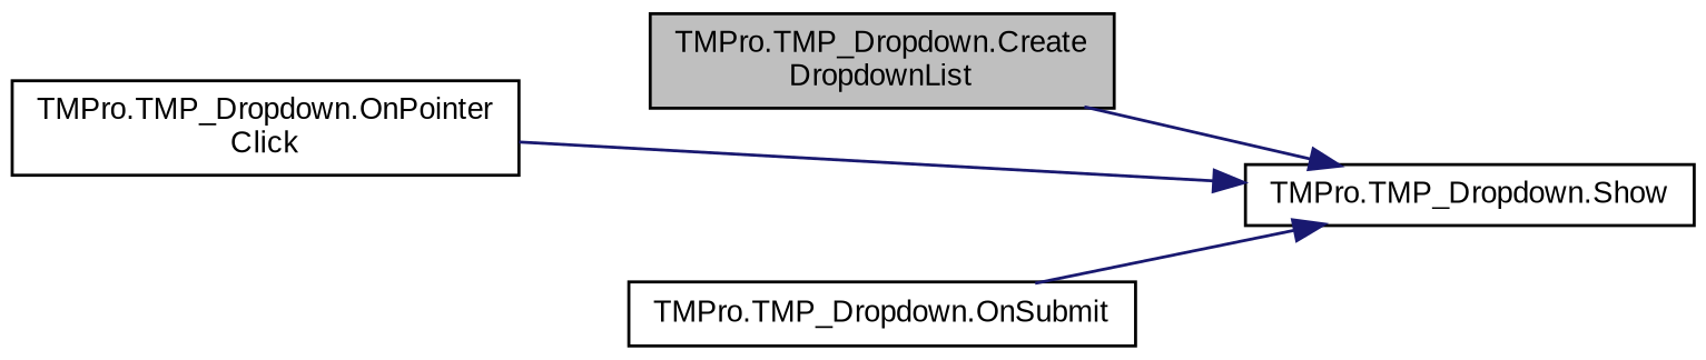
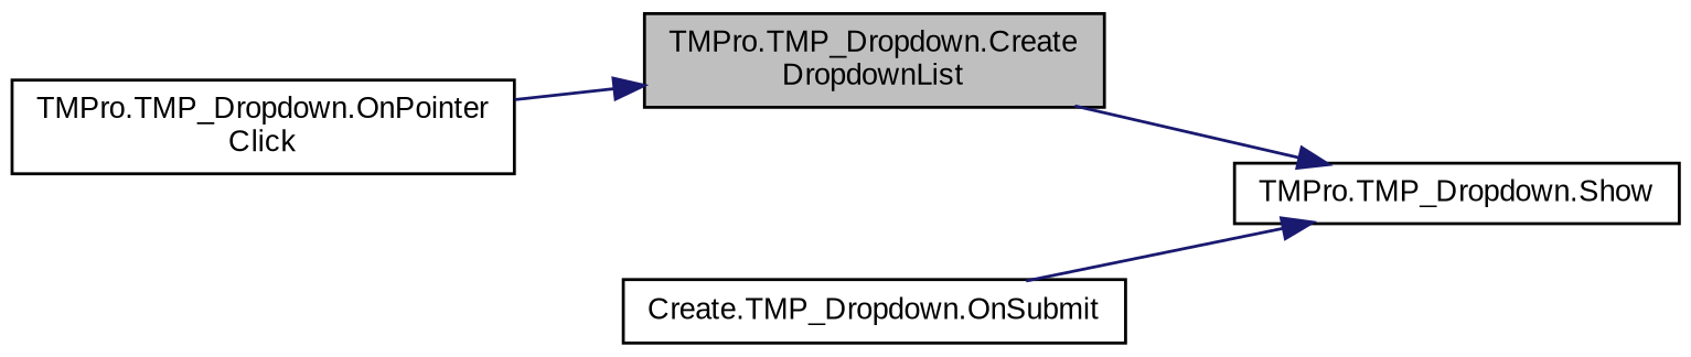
  digraph {
    fontname="Liberation Sans"
    rankdir=RL
    node [color=black fillcolor=white fontname="Liberation Sans" fontsize=10 shape=record style=filled]
    edge [color=midnightblue dir=back fontname="Liberation Sans" fontsize=10 labelfontname=Helvetica labelfontsize=10 style=solid]
    n1 [fillcolor=grey75 fontcolor=black height=0.2 label="TMPro.TMP_Dropdown.Create\lDropdownList" width=0.4]
    n2 [height=0.2 label="TMPro.TMP_Dropdown.Show" width=0.4]
    n3 [height=0.2 label="TMPro.TMP_Dropdown.OnPointer\lClick" width=0.4]
-   n4 [height=0.2 label="TMPro.TMP_Dropdown.OnSubmit" width=0.4]
+   n4 [height=0.2 label="Create.TMP_Dropdown.OnSubmit" width=0.4]
    n2 -> n1
-   n2 -> n3
+   n1 -> n3
    n2 -> n4
  }
